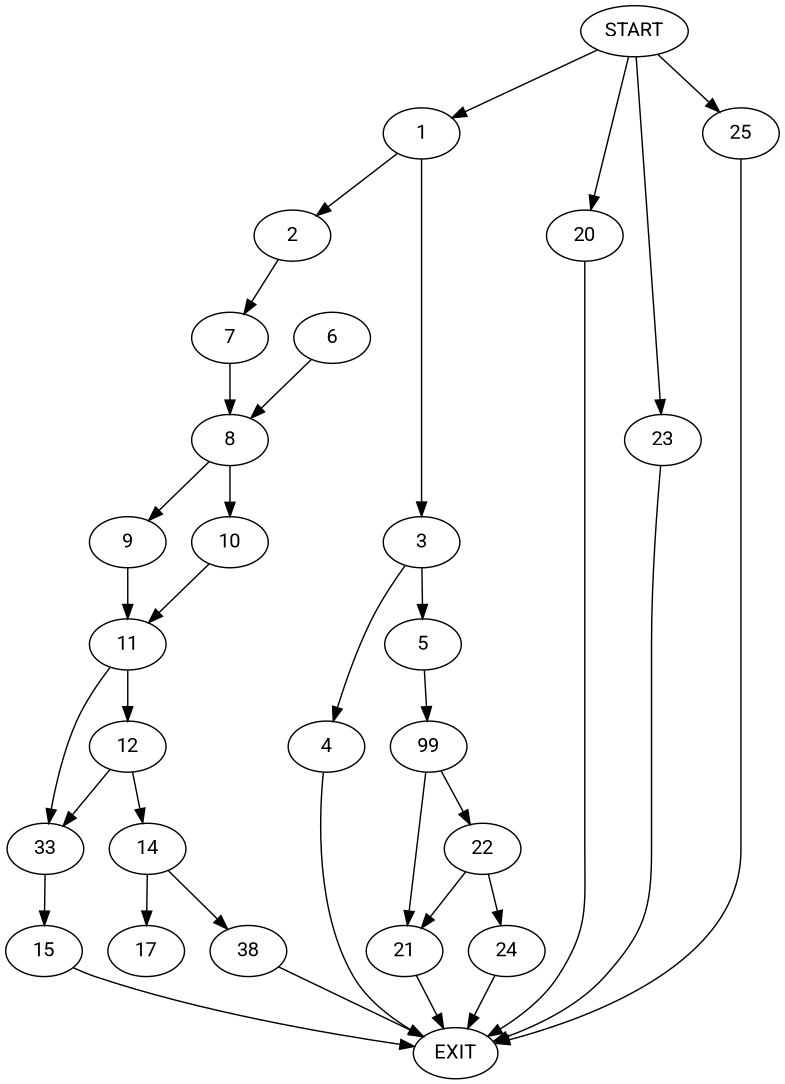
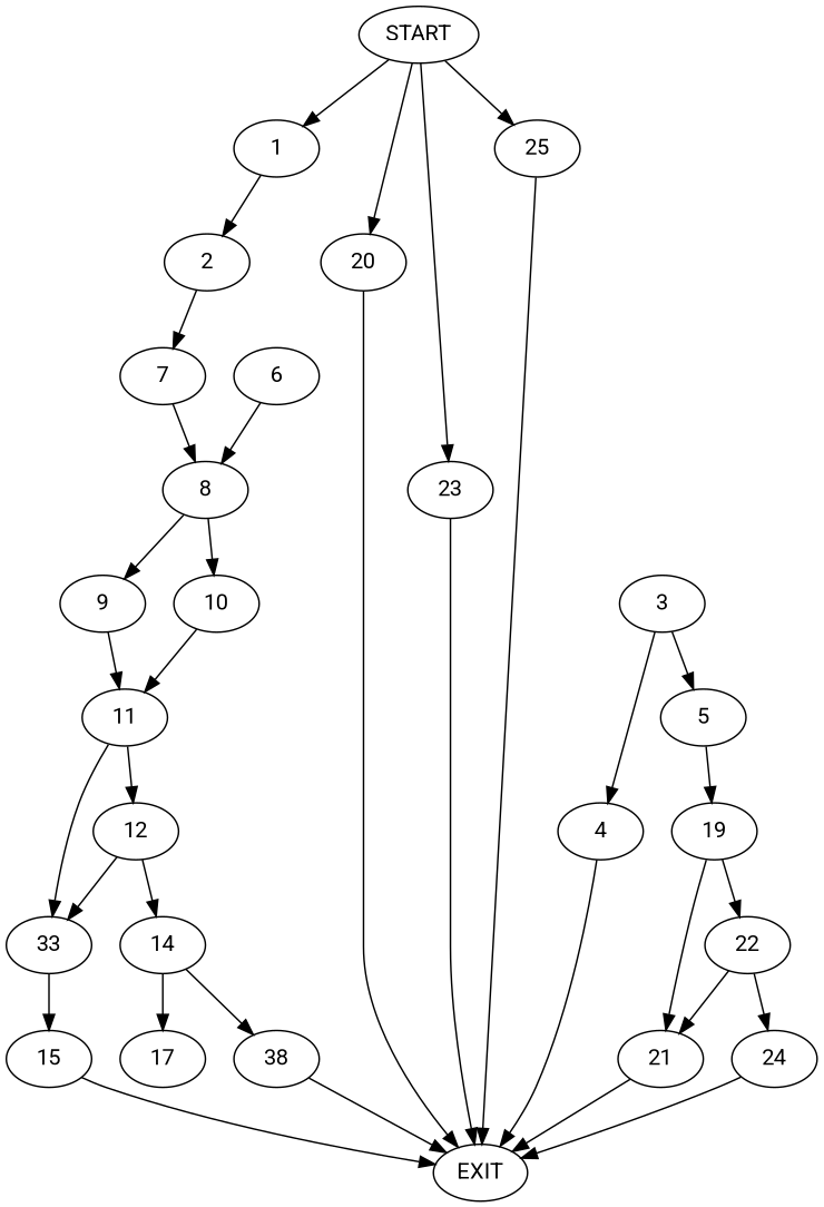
  digraph {
    fontname=Roboto
    node [fontname=Roboto]
    edge [fontname=Roboto]
    n1 [label=START]
    1
    20
    23
    25
    2
    3
    n8 [label=EXIT]
    7
    4
    5
    6
    8
-   19 [label=99]
+   19
    21
    22
    9
    10
    11
    12
    n21 [label=33]
    14
    15
    17
    n25 [label=38]
    24
    n1 -> 1
    n1 -> 20
    n1 -> 23
    n1 -> 25
    1 -> 2
-   1 -> 3
    20 -> n8
    23 -> n8
    25 -> n8
    2 -> 7
    3 -> 4
    3 -> 5
    7 -> 8
    4 -> n8
    5 -> 19
    6 -> 8
    8 -> 9
    8 -> 10
    19 -> 21
    19 -> 22
    21 -> n8
    22 -> 21
    22 -> 24
    9 -> 11
    10 -> 11
    11 -> 12
    11 -> n21
    12 -> n21
    12 -> 14
    n21 -> 15
    14 -> 17
    14 -> n25
    15 -> n8
    n25 -> n8
    24 -> n8
  }
